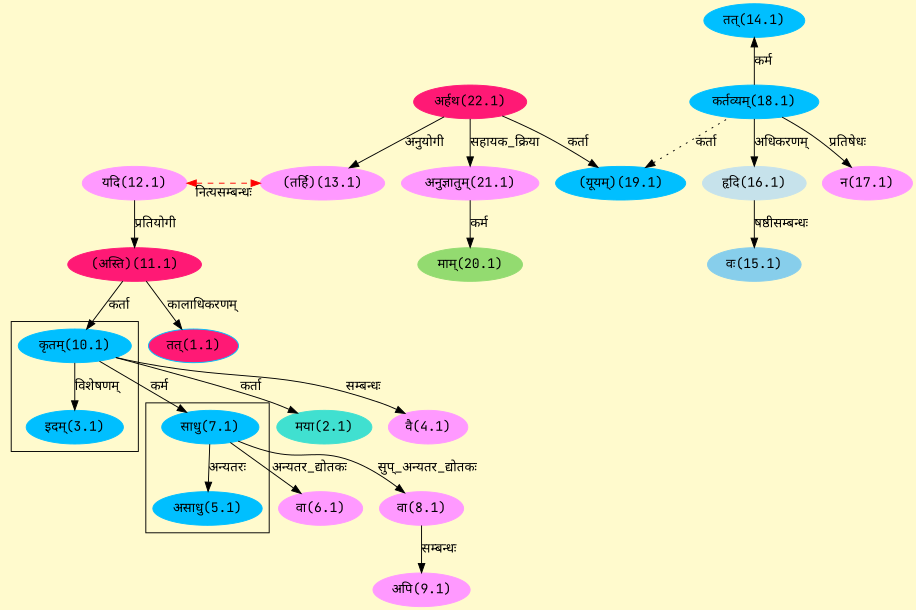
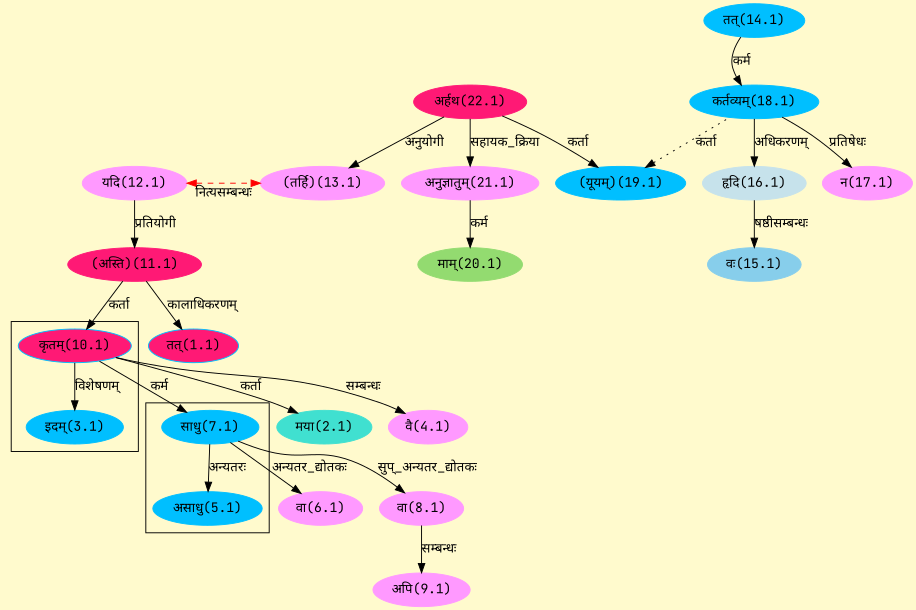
  digraph {
    bgcolor=lemonchiffon1
    compound=true
    fontname="JetBrains Mono"
    rankdir=BT
    node [color="#FF99FF" fontname="JetBrains Mono" style=filled]
    edge [dir=back fontname="JetBrains Mono"]
    n1 [label="यदि(12.1)"]
    n2 [label="(तर्हि)(13.1)"]
    n3 [color="#00BFFF" label="इदम्(3.1)"]
-   n4 [color="#00BFFF" label="कृतम्(10.1)"]
+   n4 [color="#00BFFF" label="कृतम्(10.1)" fillcolor="#FF1975"]
    n5 [color="#00BFFF" label="असाधु(5.1)"]
    n6 [color="#00BFFF" label="साधु(7.1)"]
    n7 [color="#FF1975" label="अर्हथ(22.1)"]
    n8 [color="#FF1975" label="(अस्ति)(11.1)"]
    n9 [color="#00BFFF" fillcolor="#FF1975" label="तत्(1.1)"]
    n10 [color="#40E0D0" label="मया(2.1)"]
    n11 [label="वै(4.1)"]
    n12 [label="वा(6.1)"]
    n13 [label="वा(8.1)"]
    n14 [label="अपि(9.1)"]
    n15 [color="#00BFFF" label="तत्(14.1)"]
    n16 [color="#00BFFF" label="कर्तव्यम्(18.1)"]
    n17 [color="#87CEEB" label="वः(15.1)"]
    n18 [color="#C6E2EB" label="हृदि(16.1)"]
    n19 [label="न(17.1)"]
    n20 [color="#00BFFF" label="(यूयम्)(19.1)"]
    n21 [color="#93DB70" label="माम्(20.1)"]
    n22 [label="अनुज्ञातुम्(21.1)"]
    subgraph sub_1 {
      rank=same
      n1
      n2
    }
    subgraph cluster_2 {
      n3
      n4
    }
    subgraph cluster_3 {
      n5
      n6
    }
    n1 -> n2 [color=red dir=both label="नित्यसम्बन्धः" style=dashed]
    n2 -> n7 [label="अनुयोगी"]
    n3 -> n4 [label="विशेषणम्"]
    n4 -> n8 [label="कर्ता"]
    n5 -> n6 [label="अन्यतरः"]
    n6 -> n4 [label="कर्म"]
    n8 -> n1 [label="प्रतियोगी"]
    n9 -> n8 [label="कालाधिकरणम्"]
    n10 -> n4 [label="कर्ता"]
    n11 -> n4 [label="सम्बन्धः"]
    n12 -> n6 [label="अन्यतर_द्योतकः"]
    n13 -> n6 [label="सुप्_अन्यतर_द्योतकः"]
    n14 -> n13 [label="सम्बन्धः"]
-   n15 -> n16 [label="कर्म"]
+   n16 -> n15 [label="कर्म"]
    n17 -> n18 [label="षष्ठीसम्बन्धः"]
    n18 -> n16 [label="अधिकरणम्"]
    n19 -> n16 [label="प्रतिषेधः"]
    n20 -> n7 [label="कर्ता"]
    n20 -> n16 [label="कर्ता" style=dotted]
    n21 -> n22 [label="कर्म"]
    n22 -> n7 [label="सहायक_क्रिया"]
  }
